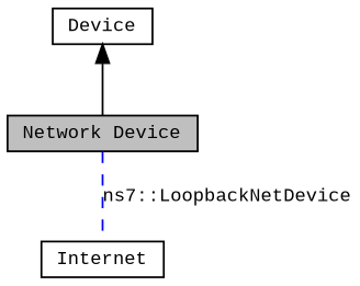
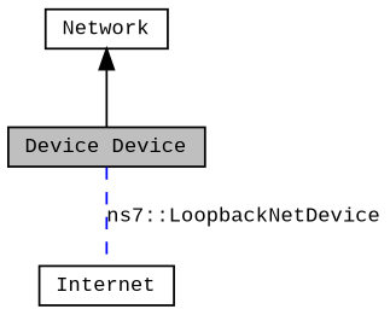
  digraph {
    fontname="Liberation Mono"
    rankdir=TB
    node [color=black fillcolor=white fontname="Liberation Mono" fontsize=10 shape=record style=filled]
    edge [fontname="Liberation Mono" fontsize=10 labelfontname=Helvetica labelfontsize=10 shape=plaintext]
-   n1 [height=0.2 label=Device width=0.4]
-   n2 [fillcolor=grey75 fontcolor=black height=0.2 label="Network Device" width=0.4]
+   n1 [height=0.2 label=Network width=0.4]
+   n2 [fillcolor=grey75 fontcolor=black height=0.2 label="Device Device" width=0.4]
    n3 [height=0.2 label=Internet width=0.4]
    n1 -> n2 [color=black dir=back style=solid]
    n2 -> n3 [color=blue dir=none label="ns7::LoopbackNetDevice" style=dashed]
  }
